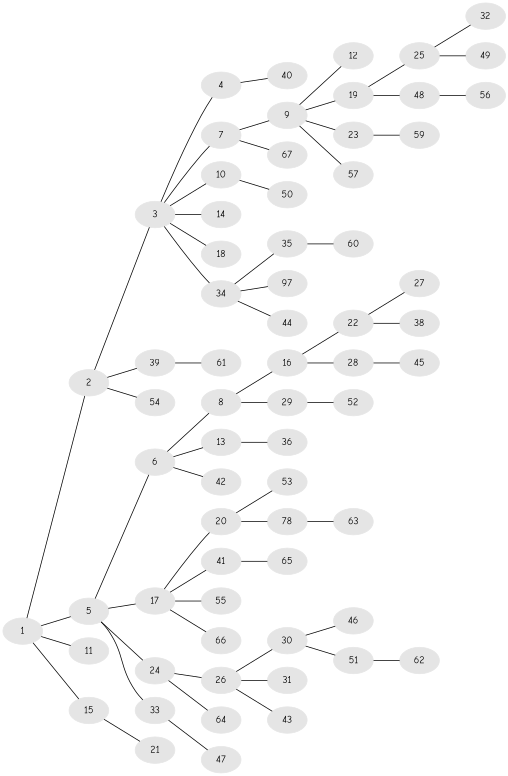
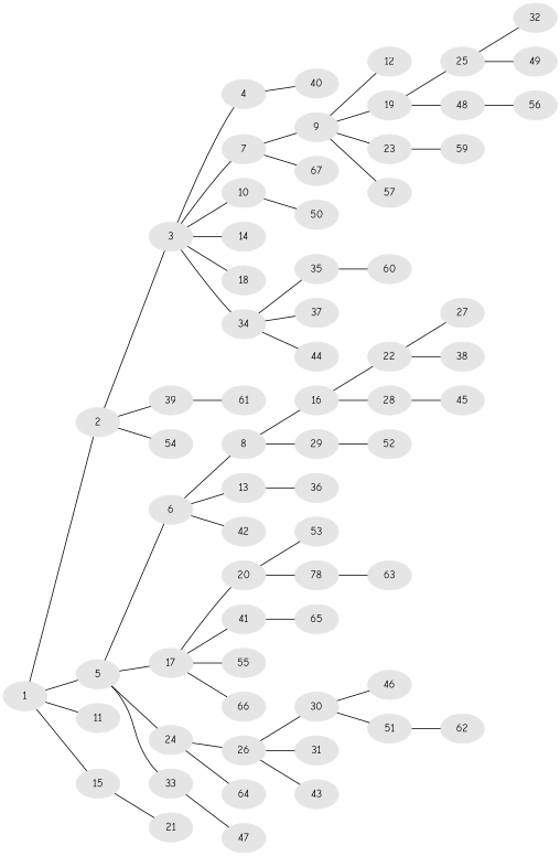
  graph {
    fontname="Comic Neue"
    rankdir=LR
    node [color=gray90 fontname="Comic Neue" style=filled]
    edge [fontname="Comic Neue"]
    1
    2
    5
    11
    15
    3
    39
    54
    6
    17
    24
    33
    21
    4
    7
    10
    14
    18
    34
    61
    40
    9
    67
    50
    35
-   37 [label=97]
+   37
    44
    8
    13
    42
    20
    41
    55
    66
    26
    64
    47
    16
    29
    36
    12
    19
    23
    57
    22
    28
    52
    25
    48
    59
    27
    38
    45
    53
    n55 [label=78]
    65
    32
    49
    56
    63
    30
    31
    43
    46
    51
    62
    60
    1 -- 2
    1 -- 5
    1 -- 11
    1 -- 15
    2 -- 3
    2 -- 39
    2 -- 54
    5 -- 6
    5 -- 17
    5 -- 24
    5 -- 33
    15 -- 21
    3 -- 4
    3 -- 7
    3 -- 10
    3 -- 14
    3 -- 18
    3 -- 34
    39 -- 61
    6 -- 8
    6 -- 13
    6 -- 42
    17 -- 20
    17 -- 41
    17 -- 55
    17 -- 66
    24 -- 26
    24 -- 64
    33 -- 47
    4 -- 40
    7 -- 9
    7 -- 67
    10 -- 50
    34 -- 35
    34 -- 37
    34 -- 44
    9 -- 12
    9 -- 19
    9 -- 23
    9 -- 57
    35 -- 60
    8 -- 16
    8 -- 29
    13 -- 36
    20 -- 53
    20 -- n55
    41 -- 65
    26 -- 30
    26 -- 31
    26 -- 43
    16 -- 22
    16 -- 28
    29 -- 52
    19 -- 25
    19 -- 48
    23 -- 59
    22 -- 27
    22 -- 38
    28 -- 45
    25 -- 32
    25 -- 49
    48 -- 56
    n55 -- 63
    30 -- 46
    30 -- 51
    51 -- 62
  }
